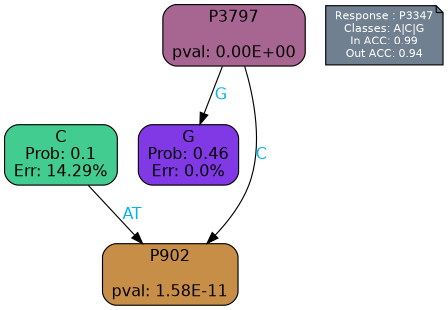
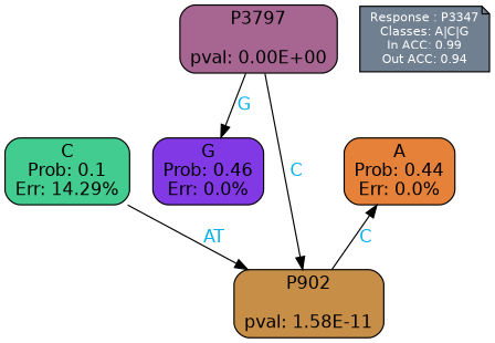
  digraph {
    ranksep=equally
    splines=polylines
    node [color=black fontname=helvetica shape=box style="filled, rounded"]
    edge [fontcolor=deepskyblue2 fontname=helvetica]
    n1 [fillcolor="#43cc8f" label="C\nProb: 0.1\nErr: 14.29%"]
+   n2 [fillcolor="#e58139" label="A\nProb: 0.44\nErr: 0.0%"]
    n3 [fillcolor="#8139e5" label="G\nProb: 0.46\nErr: 0.0%"]
    n4 [align=left fillcolor=slategray fontcolor=white fontsize=10 label="Response : P3347\nClasses: A|C|G\nIn ACC: 0.99\nOut ACC: 0.94\n" shape=note style=filled]
    n5 [fillcolor="#a66691" label="P3797\n\npval: 0.00E+00"]
    n6 [fillcolor="#c78e48" label="P902\n\npval: 1.58E-11"]
    subgraph sub_1 {
      rank=same
      n1
+     n2
      n3
    }
    subgraph sub_2 {
      rank=same
      n4
      n5
    }
    n1 -> n6 [label=AT]
    n5 -> n3 [label=G]
    n5 -> n6 [label=C]
+   n6 -> n2 [label=C]
  }
